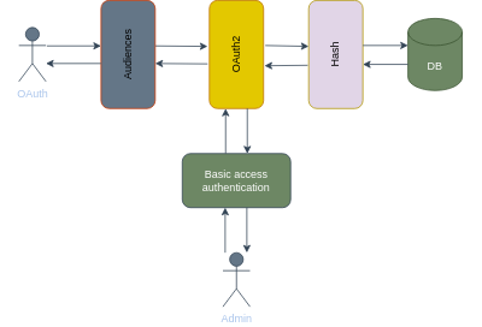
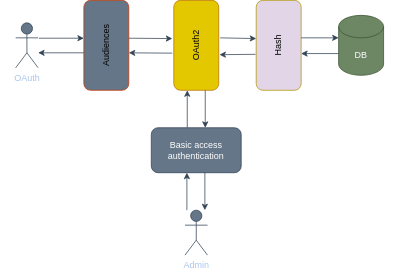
  <mxCell id="0" />
  <mxCell id="1" parent="0" />
  <mxCell id="2" value="DB" style="shape=cylinder3;whiteSpace=wrap;html=1;boundedLbl=1;backgroundOutline=1;size=15;fillColor=#6d8764;fontColor=#ffffff;strokeColor=#3A5431;" parent="1" vertex="1"><mxGeometry x="451" y="20" width="60" height="80" as="geometry" /></mxCell>
  <mxCell id="3" value="OAuth" style="shape=umlActor;verticalLabelPosition=bottom;verticalAlign=top;html=1;outlineConnect=0;fillColor=#647687;fontColor=#A9C4EB;strokeColor=#314354;" parent="1" vertex="1"><mxGeometry x="20" y="30" width="30" height="60" as="geometry" /></mxCell>
  <mxCell id="4" value="OAuth2" style="rounded=1;whiteSpace=wrap;html=1;rotation=-90;fillColor=#e3c800;fontColor=#000000;strokeColor=#BD7000;" parent="1" vertex="1"><mxGeometry x="201" y="30" width="120" height="60" as="geometry" /></mxCell>
  <mxCell id="5" value="Hash" style="rounded=1;whiteSpace=wrap;html=1;rotation=-90;fillColor=#e1d5e7;fontColor=#000000;strokeColor=#B09500;" parent="1" vertex="1"><mxGeometry x="311" y="30" width="120" height="60" as="geometry" /></mxCell>
  <mxCell id="6" value="" style="endArrow=classic;html=1;rounded=0;exitX=0.583;exitY=1.033;exitDx=0;exitDy=0;exitPerimeter=0;fillColor=#647687;strokeColor=#314354;" parent="1" source="4" edge="1"><mxGeometry width="50" height="50" relative="1" as="geometry"><mxPoint x="281" y="50" as="sourcePoint" /><mxPoint x="341" y="51" as="targetPoint" /></mxGeometry></mxCell>
  <mxCell id="7" value="" style="endArrow=classic;html=1;rounded=0;exitX=0.5;exitY=1;exitDx=0;exitDy=0;entryX=0;entryY=0.5;entryDx=0;entryDy=0;entryPerimeter=0;fillColor=#647687;strokeColor=#314354;" parent="1" edge="1"><mxGeometry width="50" height="50" relative="1" as="geometry"><mxPoint x="401" y="50" as="sourcePoint" /><mxPoint x="451" y="50" as="targetPoint" /></mxGeometry></mxCell>
  <mxCell id="8" value="" style="endArrow=classic;html=1;rounded=0;exitX=0.5;exitY=1;exitDx=0;exitDy=0;entryX=0.575;entryY=-0.033;entryDx=0;entryDy=0;entryPerimeter=0;fillColor=#647687;strokeColor=#314354;" parent="1" target="4" edge="1"><mxGeometry width="50" height="50" relative="1" as="geometry"><mxPoint x="171" y="50.5" as="sourcePoint" /><mxPoint x="221" y="10" as="targetPoint" /></mxGeometry></mxCell>
  <mxCell id="9" value="Audiences" style="rounded=1;whiteSpace=wrap;html=1;rotation=-90;fillColor=#647687;fontColor=#000000;strokeColor=#C73500;" parent="1" vertex="1"><mxGeometry x="81" y="30" width="120" height="60" as="geometry" /></mxCell>
  <mxCell id="10" value="" style="endArrow=classic;html=1;rounded=0;exitX=0.5;exitY=1;exitDx=0;exitDy=0;exitPerimeter=0;fillColor=#647687;strokeColor=#314354;" parent="1" edge="1"><mxGeometry width="50" height="50" relative="1" as="geometry"><mxPoint x="51" y="50.5" as="sourcePoint" /><mxPoint x="111" y="50.5" as="targetPoint" /></mxGeometry></mxCell>
  <mxCell id="11" value="" style="endArrow=classic;html=1;rounded=0;exitX=0.5;exitY=1;exitDx=0;exitDy=0;fillColor=#647687;strokeColor=#314354;" parent="1" edge="1"><mxGeometry width="50" height="50" relative="1" as="geometry"><mxPoint x="451" y="71" as="sourcePoint" /><mxPoint x="401" y="71" as="targetPoint" /></mxGeometry></mxCell>
  <mxCell id="12" value="" style="endArrow=classic;html=1;rounded=0;exitX=0.5;exitY=1;exitDx=0;exitDy=0;entryX=0.396;entryY=1.017;entryDx=0;entryDy=0;entryPerimeter=0;fillColor=#647687;strokeColor=#314354;" parent="1" target="4" edge="1"><mxGeometry width="50" height="50" relative="1" as="geometry"><mxPoint x="340" y="72" as="sourcePoint" /><mxPoint x="290" y="72" as="targetPoint" /></mxGeometry></mxCell>
  <mxCell id="13" value="" style="endArrow=classic;html=1;rounded=0;entryX=0.396;entryY=1.017;entryDx=0;entryDy=0;entryPerimeter=0;exitX=0.413;exitY=-0.033;exitDx=0;exitDy=0;exitPerimeter=0;fillColor=#647687;strokeColor=#314354;" parent="1" source="4" edge="1"><mxGeometry width="50" height="50" relative="1" as="geometry"><mxPoint x="221" y="70" as="sourcePoint" /><mxPoint x="171" y="70" as="targetPoint" /></mxGeometry></mxCell>
  <mxCell id="14" value="" style="endArrow=classic;html=1;rounded=0;entryX=0.396;entryY=1.017;entryDx=0;entryDy=0;entryPerimeter=0;fillColor=#647687;strokeColor=#314354;" parent="1" edge="1"><mxGeometry width="50" height="50" relative="1" as="geometry"><mxPoint x="111" y="70" as="sourcePoint" /><mxPoint x="50" y="70" as="targetPoint" /></mxGeometry></mxCell>
  <mxCell id="15" value="" style="endArrow=classic;html=1;rounded=0;exitX=0;exitY=0.75;exitDx=0;exitDy=0;fillColor=#647687;strokeColor=#314354;" edge="1" parent="1"><mxGeometry width="50" height="50" relative="1" as="geometry"><mxPoint x="273" y="120" as="sourcePoint" /><mxPoint x="273" y="170" as="targetPoint" /></mxGeometry></mxCell>
  <mxCell id="16" value="" style="endArrow=classic;html=1;rounded=0;entryX=0;entryY=0.25;entryDx=0;entryDy=0;fillColor=#647687;strokeColor=#314354;" edge="1" parent="1"><mxGeometry width="50" height="50" relative="1" as="geometry"><mxPoint x="249" y="170" as="sourcePoint" /><mxPoint x="249" y="120" as="targetPoint" /></mxGeometry></mxCell>
- <mxCell id="17" value="Basic access authentication" style="rounded=1;whiteSpace=wrap;html=1;rotation=0;fillColor=#6d8764;fontColor=#ffffff;strokeColor=#314354;" vertex="1" parent="1"><mxGeometry x="201" y="170" width="120" height="60" as="geometry" /></mxCell>
+ <mxCell id="17" value="Basic access authentication" style="rounded=1;whiteSpace=wrap;html=1;rotation=0;fillColor=#647687;fontColor=#ffffff;strokeColor=#314354;" vertex="1" parent="1"><mxGeometry x="201" y="170" width="120" height="60" as="geometry" /></mxCell>
  <mxCell id="18" value="Admin" style="shape=umlActor;verticalLabelPosition=bottom;verticalAlign=top;html=1;outlineConnect=0;fillColor=#647687;fontColor=#A9C4EB;strokeColor=#314354;" vertex="1" parent="1"><mxGeometry x="246" y="280" width="30" height="60" as="geometry" /></mxCell>
  <mxCell id="19" value="" style="endArrow=classic;html=1;rounded=0;exitX=0;exitY=0.75;exitDx=0;exitDy=0;fillColor=#647687;strokeColor=#314354;" edge="1" parent="1"><mxGeometry width="50" height="50" relative="1" as="geometry"><mxPoint x="272.5" y="230" as="sourcePoint" /><mxPoint x="272.5" y="280" as="targetPoint" /></mxGeometry></mxCell>
  <mxCell id="20" value="" style="endArrow=classic;html=1;rounded=0;entryX=0;entryY=0.25;entryDx=0;entryDy=0;fillColor=#647687;strokeColor=#314354;" edge="1" parent="1"><mxGeometry width="50" height="50" relative="1" as="geometry"><mxPoint x="248.5" y="280" as="sourcePoint" /><mxPoint x="248.5" y="230" as="targetPoint" /></mxGeometry></mxCell>
